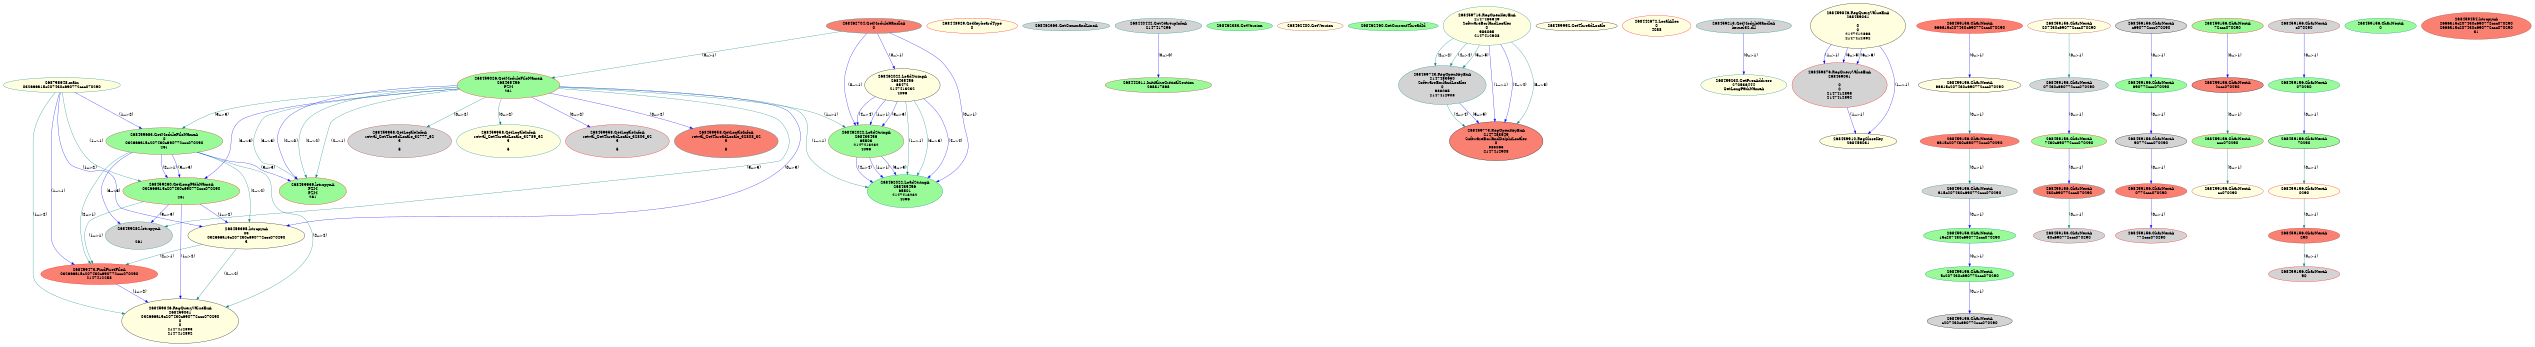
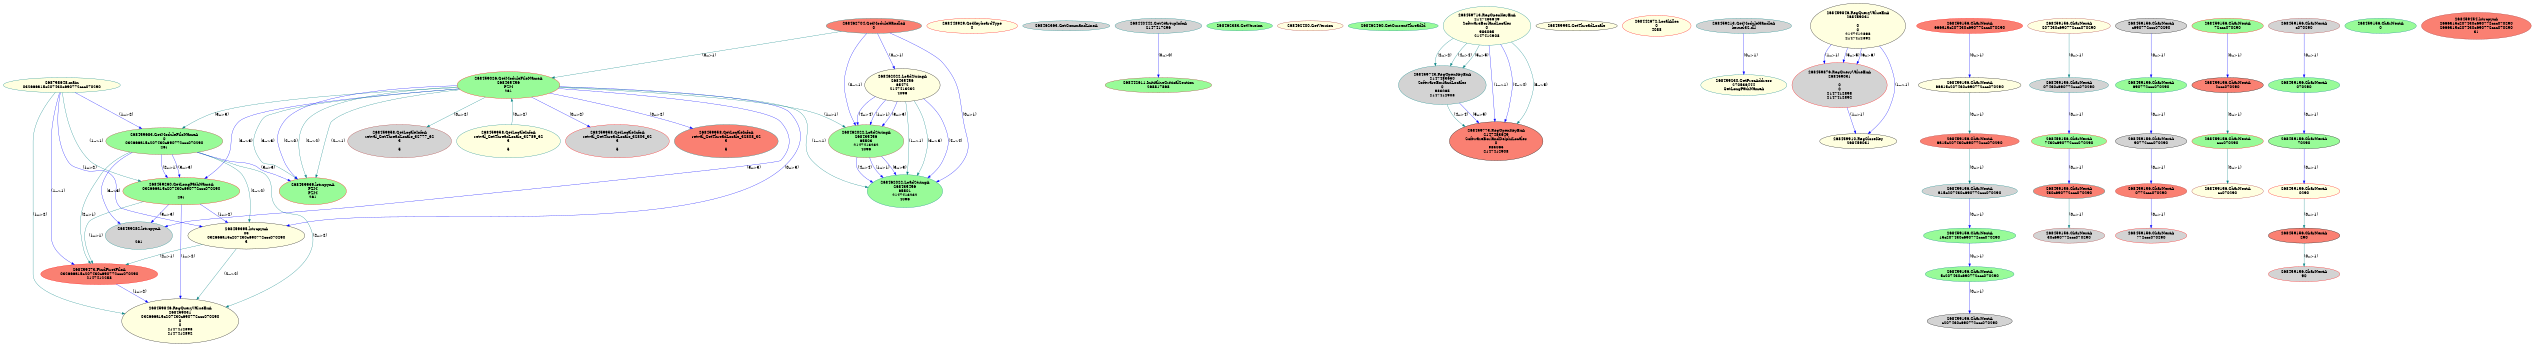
  digraph {
    node [color=teal fillcolor=palegreen style=filled]
    edge [color=blue]
    n1 [fillcolor=lightyellow label="268798648.main\n032666a15c207430c690772ccc070290"]
    n2 [color=brown label="268459683.GetModuleFileNameA\n0\n032666a15c207430c690772ccc070290\n261"]
    n3 [color=red label="268459260.GetLongPathNameA\n032666a15c207430c690772ccc070290\n\n261"]
    n4 [color=black fillcolor=lightyellow label="268459395.lstrcpynA\n03\n032666a15c207430c690772ccc070290\n3"]
    n5 [color=red fillcolor=salmon label="268459473.FindFirstFileA\n032666a15c207430c690772ccc070290\n2147412258"]
    n6 [color=black fillcolor=lightyellow label="268459846.RegQueryValueExA\n268459031\n032666a15c207430c690772ccc070290\n0\n0\n2147412898\n2147412892"]
    n7 [color=red label="268459939.lstrcpynA\nPZM\nPZM\n261"]
    n8 [fillcolor=lightgrey label="268459282.lstrcpynA\n\n\n261"]
    n9 [fillcolor=salmon label="268462704.GetModuleHandleA\n0"]
    n10 [color=red label="268459026.GetModuleFileNameA\n268435456\nPZM\n261"]
    n11 [color=black fillcolor=lightyellow label="268462022.LoadStringA\n268435456\n65472\n2147413232\n4096"]
    n12 [color=brown label="268462022.LoadStringA\n268435456\n65503\n2147413232\n4096"]
    n13 [label="268462022.LoadStringA\n268435456\n65501\n2147413232\n4096"]
    n14 [color=brown fillcolor=lightgrey label="268459958.GetLocaleInfoA\nretval_GetThreadLocale_32777_32\n3\n\n5"]
    n15 [fillcolor=lightyellow label="268459958.GetLocaleInfoA\nretval_GetThreadLocale_32789_32\n3\n\n5"]
    n16 [color=red fillcolor=lightgrey label="268459958.GetLocaleInfoA\nretval_GetThreadLocale_32803_32\n3\n\n5"]
    n17 [fillcolor=salmon label="268459958.GetLocaleInfoA\nretval_GetThreadLocale_32808_32\n3\n\n5"]
    n18 [color=red fillcolor=lightyellow label="268448929.GetKeyboardType\n0"]
    n19 [fillcolor=lightgrey label="268462363.GetCommandLineA\n"]
    n20 [fillcolor=lightgrey label="268440442.GetStartupInfoA\n2147417296"]
    n21 [color=brown label="268442611.InitializeCriticalSection\n268817868"]
    n22 [label="268462383.GetVersion\n"]
    n23 [color=brown fillcolor=lightyellow label="268462400.GetVersion\n"]
    n24 [label="268462460.GetCurrentThreadId\n"]
    n25 [fillcolor=lightyellow label="268459713.RegOpenKeyExA\n2147483649\nSoftware\Borland\Locales\n0\n983065\n2147412908"]
    n26 [fillcolor=lightgrey label="268459743.RegOpenKeyExA\n2147483650\nSoftware\Borland\Locales\n0\n983065\n2147412908"]
    n27 [color=black fillcolor=salmon label="268459773.RegOpenKeyExA\n2147483649\nSoftware\Borland\Delphi\Locales\n0\n983065\n2147412908"]
    n28 [color=black fillcolor=lightyellow label="268459952.GetThreadLocale\n"]
    n29 [color=red fillcolor=lightyellow label="268442672.LocalAlloc\n0\n4088"]
    n30 [fillcolor=lightgrey label="268459213.GetModuleHandleA\nkernel32.dll"]
    n31 [fillcolor=lightyellow label="268459230.GetProcAddress\n270536444\nGetLongPathNameA"]
    n32 [color=black fillcolor=lightyellow label="268459846.RegQueryValueExA\n268459031\n\n0\n0\n2147412898\n2147412892"]
    n33 [color=red fillcolor=lightgrey label="268459876.RegQueryValueExA\n268459031\n\n0\n0\n2147412898\n2147412892"]
    n34 [color=black fillcolor=lightyellow label="268459910.RegCloseKey\n268459031"]
    n35 [color=red fillcolor=salmon label="268459156.CharNextA\n666a15c207430c690772ccc070290"]
    n36 [color=black fillcolor=lightyellow label="268459156.CharNextA\n66a15c207430c690772ccc070290"]
    n37 [color=brown fillcolor=salmon label="268459156.CharNextA\n6a15c207430c690772ccc070290"]
    n38 [fillcolor=lightgrey label="268459156.CharNextA\na15c207430c690772ccc070290"]
    n39 [label="268459156.CharNextA\n15c207430c690772ccc070290"]
    n40 [label="268459156.CharNextA\n5c207430c690772ccc070290"]
    n41 [color=black fillcolor=lightgrey label="268459156.CharNextA\nc207430c690772ccc070290"]
    n42 [color=brown fillcolor=lightyellow label="268459156.CharNextA\n207430c690772ccc070290"]
    n43 [fillcolor=lightgrey label="268459156.CharNextA\n07430c690772ccc070290"]
    n44 [color=red label="268459156.CharNextA\n7430c690772ccc070290"]
    n45 [fillcolor=salmon label="268459156.CharNextA\n430c690772ccc070290"]
    n46 [color=brown fillcolor=lightgrey label="268459156.CharNextA\n30c690772ccc070290"]
    n47 [color=black fillcolor=lightgrey label="268459156.CharNextA\nc690772ccc070290"]
    n48 [label="268459156.CharNextA\n690772ccc070290"]
    n49 [color=black fillcolor=lightgrey label="268459156.CharNextA\n90772ccc070290"]
    n50 [color=brown fillcolor=salmon label="268459156.CharNextA\n0772ccc070290"]
    n51 [color=red fillcolor=lightgrey label="268459156.CharNextA\n772ccc070290"]
    n52 [color=red label="268459156.CharNextA\n72ccc070290"]
    n53 [color=black fillcolor=salmon label="268459156.CharNextA\n2ccc070290"]
    n54 [color=red label="268459156.CharNextA\nccc070290"]
    n55 [color=brown fillcolor=lightyellow label="268459156.CharNextA\ncc070290"]
    n56 [color=brown fillcolor=lightgrey label="268459156.CharNextA\nc070290"]
    n57 [label="268459156.CharNextA\n070290"]
    n58 [color=black label="268459156.CharNextA\n70290"]
    n59 [color=red fillcolor=lightyellow label="268459156.CharNextA\n0290"]
-   n60 [color=brown fillcolor=salmon label="268459156.CharNextA\n290"]
+   n60 [color=black fillcolor=salmon label="268459156.CharNextA\n290"]
    n61 [color=red fillcolor=lightgrey label="268459156.CharNextA\n90"]
    n62 [label="268459156.CharNextA\n0"]
    n63 [color=brown fillcolor=salmon label="268459454.lstrcpynA\n2666a15c207430c690772ccc070290\n2666a15c207430c690772ccc070290\n31"]
    n1 -> n2 [label="(1-->2)"]
    n1 -> n3 [color=teal label="(1-->1)"]
    n1 -> n4 [label="(1-->2)"]
    n1 -> n5 [label="(1-->1)"]
    n1 -> n6 [color=teal label="(1-->2)"]
    n2 -> n3 [label="(2-->1)"]
    n2 -> n3 [label="(3-->3)"]
    n2 -> n4 [color=teal label="(2-->2)"]
    n2 -> n5 [color=teal label="(2-->1)"]
    n2 -> n6 [color=teal label="(2-->2)"]
    n2 -> n7 [label="(3-->3)"]
    n2 -> n8 [label="(3-->3)"]
    n3 -> n4 [label="(1-->2)"]
    n3 -> n5 [color=teal label="(1-->1)"]
    n3 -> n6 [label="(1-->2)"]
    n3 -> n8 [label="(3-->3)"]
    n4 -> n5 [color=teal label="(2-->1)"]
    n4 -> n6 [color=teal label="(2-->2)"]
    n5 -> n6 [label="(1-->2)"]
    n9 -> n10 [color=teal label="(0-->1)"]
    n9 -> n11 [label="(0-->1)"]
    n9 -> n12 [label="(0-->1)"]
    n9 -> n13 [label="(0-->1)"]
    n10 -> n2 [color=teal label="(3-->3)"]
    n10 -> n3 [label="(3-->3)"]
    n10 -> n4 [label="(0-->3)"]
    n10 -> n7 [color=teal label="(2-->1)"]
    n10 -> n7 [color=teal label="(2-->2)"]
    n10 -> n7 [color=teal label="(3-->3)"]
    n10 -> n7 [label="(2-->0)"]
-   n10 -> n8 [color=teal label="(3-->3)"]
+   n10 -> n8 [label="(3-->3)"]
    n10 -> n12 [color=teal label="(1-->1)"]
    n10 -> n13 [color=teal label="(1-->1)"]
    n10 -> n14 [color=teal label="(0-->2)"]
-   n10 -> n15 [color=teal label="(0-->2)"]
+   n15 -> n10 [color=teal label="(0-->2)"]
    n10 -> n16 [label="(0-->2)"]
    n10 -> n17 [label="(0-->2)"]
    n11 -> n12 [label="(1-->1)"]
    n11 -> n12 [label="(3-->3)"]
    n11 -> n12 [label="(4-->4)"]
    n11 -> n13 [color=teal label="(1-->1)"]
    n11 -> n13 [color=teal label="(3-->3)"]
    n11 -> n13 [label="(4-->4)"]
    n12 -> n13 [label="(1-->1)"]
    n12 -> n13 [label="(3-->3)"]
    n12 -> n13 [label="(4-->4)"]
    n20 -> n21 [label="(0-->0)"]
    n25 -> n26 [color=teal label="(2-->2)"]
    n25 -> n26 [color=teal label="(4-->4)"]
    n25 -> n26 [color=teal label="(5-->5)"]
    n25 -> n27 [label="(1-->1)"]
    n25 -> n27 [label="(4-->4)"]
    n25 -> n27 [color=teal label="(5-->5)"]
    n26 -> n27 [color=teal label="(4-->4)"]
    n26 -> n27 [label="(5-->5)"]
    n30 -> n31 [label="(0-->1)"]
    n32 -> n33 [label="(1-->1)"]
    n32 -> n33 [label="(5-->5)"]
    n32 -> n33 [label="(6-->6)"]
    n32 -> n34 [label="(1-->1)"]
    n33 -> n34 [label="(1-->1)"]
    n35 -> n36 [label="(0-->1)"]
    n36 -> n37 [color=teal label="(0-->1)"]
    n37 -> n38 [color=teal label="(0-->1)"]
    n38 -> n39 [label="(0-->1)"]
    n39 -> n40 [label="(0-->1)"]
    n40 -> n41 [label="(0-->1)"]
    n42 -> n43 [color=teal label="(0-->1)"]
    n43 -> n44 [label="(0-->1)"]
    n44 -> n45 [label="(0-->1)"]
    n45 -> n46 [color=teal label="(0-->1)"]
    n47 -> n48 [label="(0-->1)"]
    n48 -> n49 [label="(0-->1)"]
    n49 -> n50 [label="(0-->1)"]
    n50 -> n51 [label="(0-->1)"]
    n52 -> n53 [label="(0-->1)"]
    n53 -> n54 [color=teal label="(0-->1)"]
    n54 -> n55 [color=teal label="(0-->1)"]
    n56 -> n57 [label="(0-->1)"]
    n57 -> n58 [label="(0-->1)"]
-   n58 -> n59 [color=teal label="(0-->1)"]
+   n58 -> n59 [label="(0-->1)"]
    n59 -> n60 [color=teal label="(0-->1)"]
    n60 -> n61 [color=teal label="(0-->1)"]
  }
